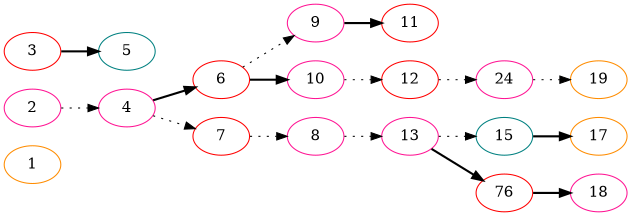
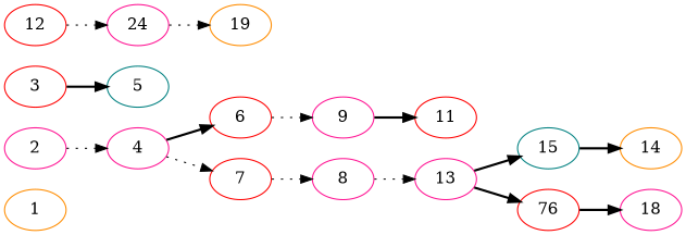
  digraph {
    rankdir=LR
    node [alpha=0.13 color=deeppink]
    edge [style=dotted]
    1 [alpha=0.01 color=darkorange expect_size=4039159958296774]
    2 [expect_size=1033548867209003008]
    4 [alpha=0.02 expect_size=2244690639398633472]
    6 [alpha=0.05 color=red expect_size=791962614093356]
    7 [alpha=0.16 color=red expect_size=916659403260202]
    9 [alpha=0.08 expect_size=3079136679559168000]
-   10 [alpha=0.18 expect_size=10218888448966656]
    8 [alpha=0.06 expect_size=2350822140120399872]
    3 [alpha=0.01 color=red expect_size=6665650250824499]
    5 [alpha=0.01 color=teal expect_size=2782188024182907]
    11 [color=red expect_size=3404780590451392512]
    12 [alpha=0.07 color=red expect_size=104209080876269568]
    13 [expect_size=2741380477171531776]
    n14 [alpha=0.03 expect_size=112008393038820 label=24]
    15 [color=teal expect_size=24220215775906420]
    n16 [alpha=0.03 color=red expect_size=3899264095908883 label=76]
-   17 [alpha=0.03 color=darkorange expect_size=84537841287168000]
+   17 [alpha=0.03 color=darkorange expect_size=84537841287168000 label=14]
    18 [alpha=0.19 expect_size=29692365732052992]
    19 [alpha=0.17 color=darkorange expect_size=1626580148264370176]
    2 -> 4
    4 -> 6 [style=bold]
    4 -> 7
    6 -> 9
-   6 -> 10 [style=bold]
    7 -> 8
    9 -> 11 [style=bold]
-   10 -> 12
    8 -> 13
    3 -> 5 [style=bold]
    12 -> n14
-   13 -> 15
+   13 -> 15 [style=bold]
    13 -> n16 [style=bold]
    n14 -> 19
    15 -> 17 [style=bold]
    n16 -> 18 [style=bold]
  }
